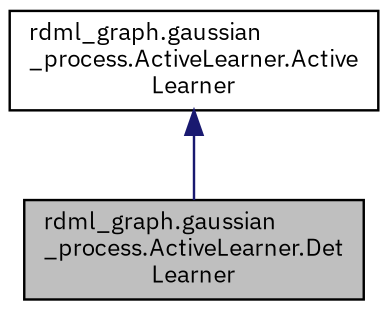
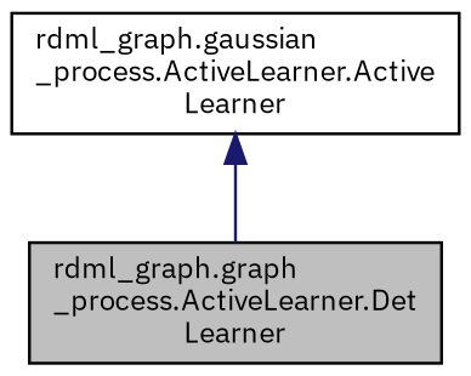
  digraph {
    fontname="IBM Plex Sans"
    node [color=black fontname="IBM Plex Sans" fontsize=10 shape=record style=filled]
-   n1 [fillcolor=grey75 fontcolor=black height=0.2 label="rdml_graph.gaussian\l_process.ActiveLearner.Det\lLearner" width=0.4]
+   n1 [fillcolor=grey75 fontcolor=black height=0.2 label="rdml_graph.graph\l_process.ActiveLearner.Det\lLearner" width=0.4]
    n2 [fillcolor=white height=0.2 label="rdml_graph.gaussian\l_process.ActiveLearner.Active\lLearner" width=0.4]
    n2 -> n1 [color=midnightblue dir=back fontname="IBM Plex Sans" fontsize=10 labelfontname=Helvetica labelfontsize=10 style=solid]
  }
